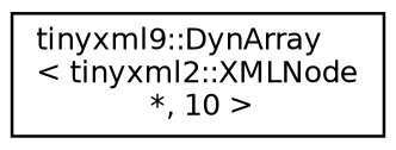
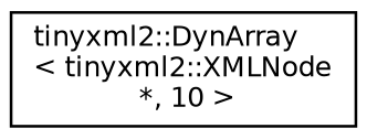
  digraph {
    rankdir=LR
-   n1 [color=black fillcolor=white fontname=Helvetica fontsize=10 height=0.2 label="tinyxml9::DynArray\l\< tinyxml2::XMLNode\l *, 10 \>" shape=record style=filled width=0.4]
+   n1 [color=black fillcolor=white fontname=Helvetica fontsize=10 height=0.2 label="tinyxml2::DynArray\l\< tinyxml2::XMLNode\l *, 10 \>" shape=record style=filled width=0.4]
  }
